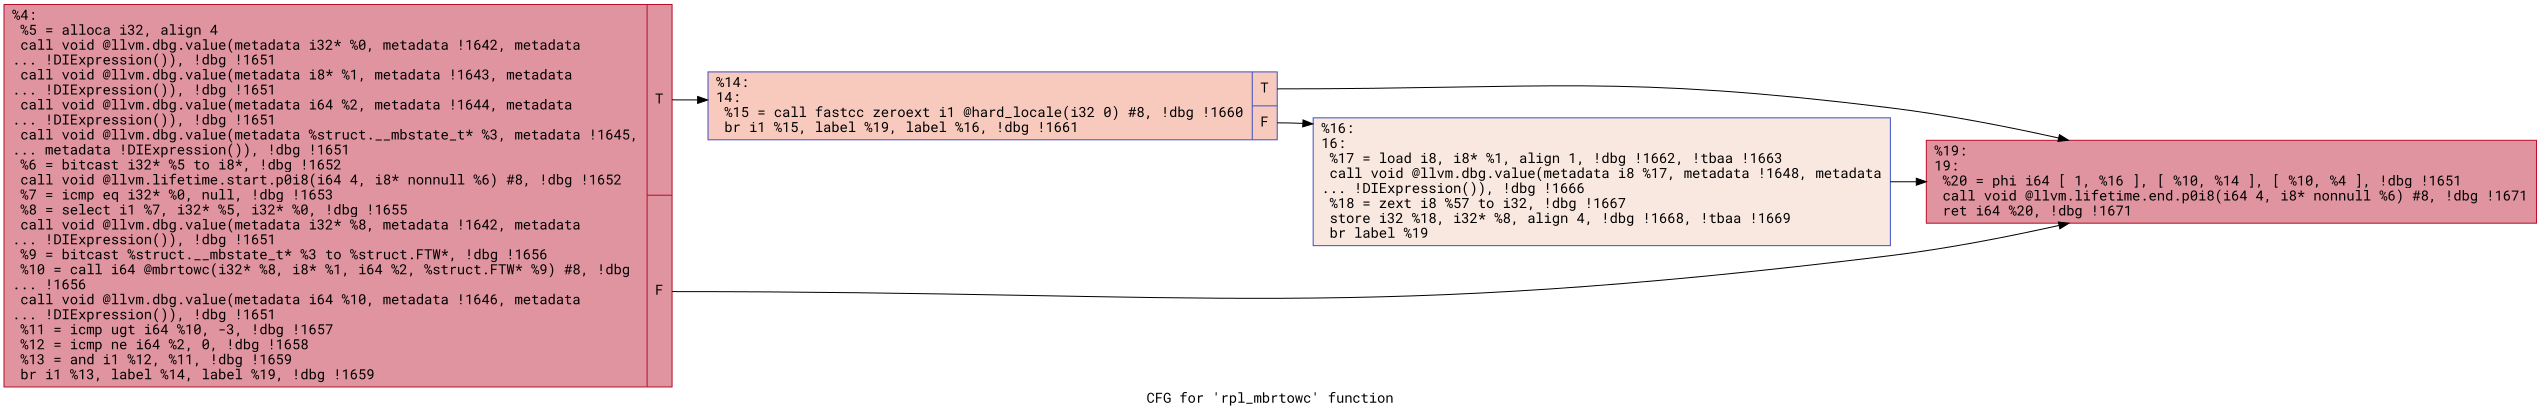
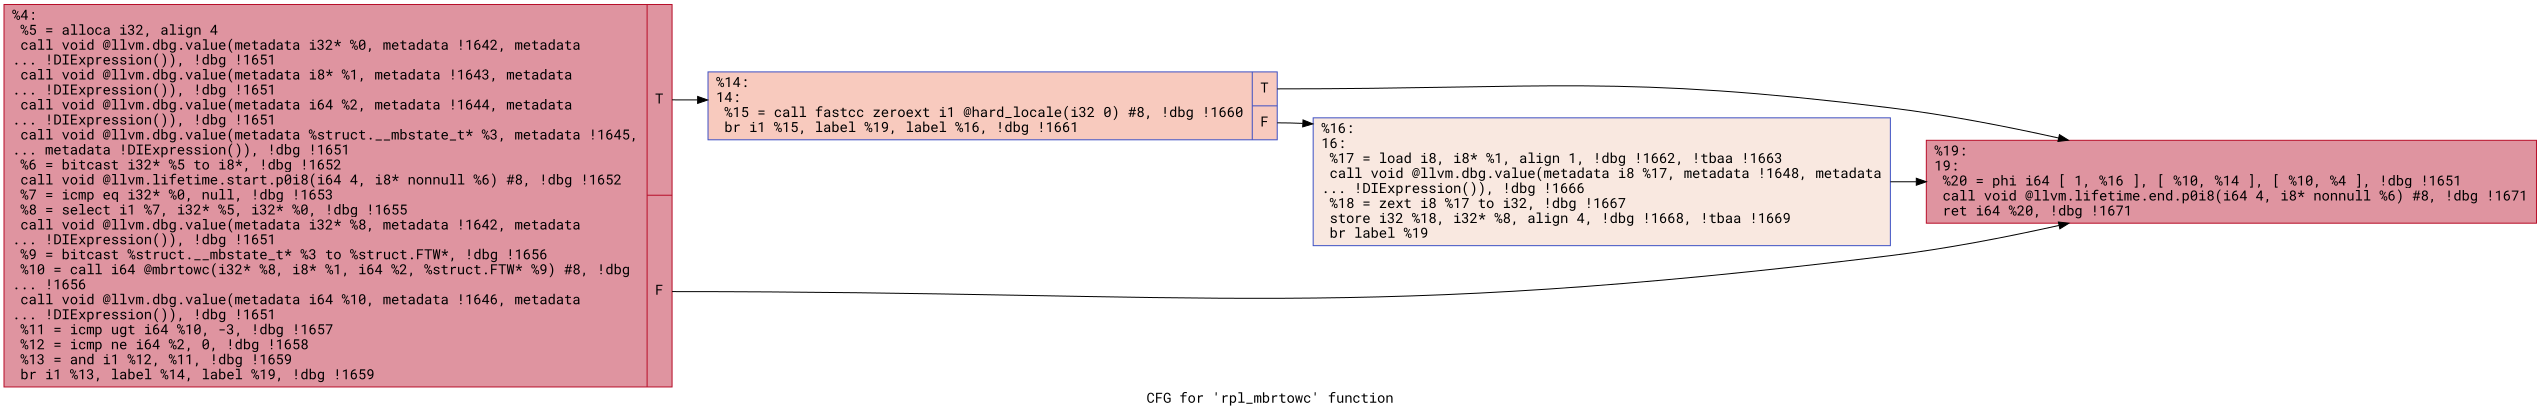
  digraph {
    label="CFG for 'rpl_mbrtowc' function"
    rankdir=LR
    fontname="Roboto Mono"
    node [color="#b70d28ff" fillcolor="#b70d2870" shape=record style=filled fontname="Roboto Mono"]
    edge [tailport=s0 fontname="Roboto Mono"]
    n1 [label="{%4:\l  %5 = alloca i32, align 4\l  call void @llvm.dbg.value(metadata i32* %0, metadata !1642, metadata\l... !DIExpression()), !dbg !1651\l  call void @llvm.dbg.value(metadata i8* %1, metadata !1643, metadata\l... !DIExpression()), !dbg !1651\l  call void @llvm.dbg.value(metadata i64 %2, metadata !1644, metadata\l... !DIExpression()), !dbg !1651\l  call void @llvm.dbg.value(metadata %struct.__mbstate_t* %3, metadata !1645,\l... metadata !DIExpression()), !dbg !1651\l  %6 = bitcast i32* %5 to i8*, !dbg !1652\l  call void @llvm.lifetime.start.p0i8(i64 4, i8* nonnull %6) #8, !dbg !1652\l  %7 = icmp eq i32* %0, null, !dbg !1653\l  %8 = select i1 %7, i32* %5, i32* %0, !dbg !1655\l  call void @llvm.dbg.value(metadata i32* %8, metadata !1642, metadata\l... !DIExpression()), !dbg !1651\l  %9 = bitcast %struct.__mbstate_t* %3 to %struct.FTW*, !dbg !1656\l  %10 = call i64 @mbrtowc(i32* %8, i8* %1, i64 %2, %struct.FTW* %9) #8, !dbg\l... !1656\l  call void @llvm.dbg.value(metadata i64 %10, metadata !1646, metadata\l... !DIExpression()), !dbg !1651\l  %11 = icmp ugt i64 %10, -3, !dbg !1657\l  %12 = icmp ne i64 %2, 0, !dbg !1658\l  %13 = and i1 %12, %11, !dbg !1659\l  br i1 %13, label %14, label %19, !dbg !1659\l|{<s0>T|<s1>F}}"]
    n2 [color="#3d50c3ff" fillcolor="#ef886b70" label="{%14:\l14:                                               \l  %15 = call fastcc zeroext i1 @hard_locale(i32 0) #8, !dbg !1660\l  br i1 %15, label %19, label %16, !dbg !1661\l|{<s0>T|<s1>F}}"]
    n3 [label="{%19:\l19:                                               \l  %20 = phi i64 [ 1, %16 ], [ %10, %14 ], [ %10, %4 ], !dbg !1651\l  call void @llvm.lifetime.end.p0i8(i64 4, i8* nonnull %6) #8, !dbg !1671\l  ret i64 %20, !dbg !1671\l}"]
-   n4 [color="#3d50c3ff" fillcolor="#f1ccb870" label="{%16:\l16:                                               \l  %17 = load i8, i8* %1, align 1, !dbg !1662, !tbaa !1663\l  call void @llvm.dbg.value(metadata i8 %17, metadata !1648, metadata\l... !DIExpression()), !dbg !1666\l  %18 = zext i8 %57 to i32, !dbg !1667\l  store i32 %18, i32* %8, align 4, !dbg !1668, !tbaa !1669\l  br label %19\l}"]
+   n4 [color="#3d50c3ff" fillcolor="#f1ccb870" label="{%16:\l16:                                               \l  %17 = load i8, i8* %1, align 1, !dbg !1662, !tbaa !1663\l  call void @llvm.dbg.value(metadata i8 %17, metadata !1648, metadata\l... !DIExpression()), !dbg !1666\l  %18 = zext i8 %17 to i32, !dbg !1667\l  store i32 %18, i32* %8, align 4, !dbg !1668, !tbaa !1669\l  br label %19\l}"]
    n1 -> n2
    n1 -> n3 [tailport=s1]
    n2 -> n3
    n2 -> n4 [tailport=s1]
    n4 -> n3 [tailport=""]
  }
